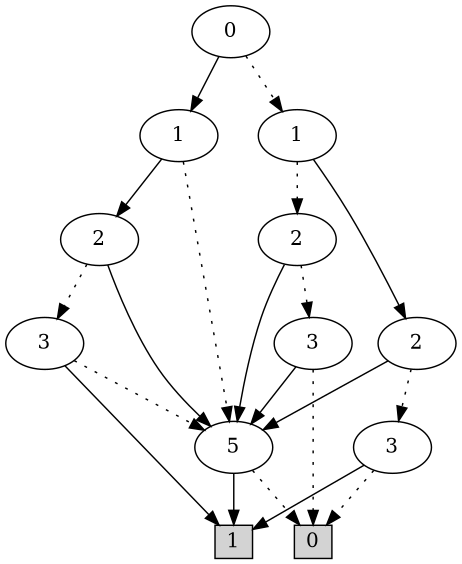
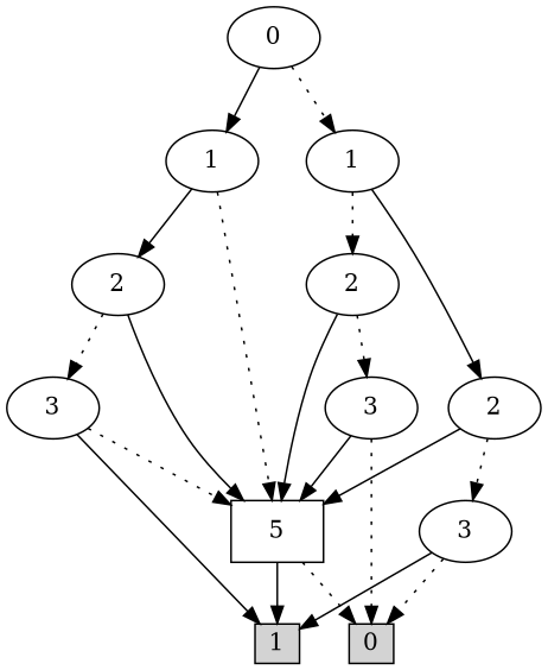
  digraph {
    edge [style=dotted]
    n1 [height=0.3 label=0 shape=box style=filled width=0.3]
    n2 [height=0.3 label=1 shape=box style=filled width=0.3]
    n3 [label=0]
    n4 [label=1]
    n5 [label=1]
    n6 [label=2]
    n7 [label=2]
-   n8 [label=5]
+   n8 [label=5 shape=box]
    n9 [label=2]
    n10 [label=3]
    n11 [label=3]
    n12 [label=3]
    n3 -> n4
    n3 -> n5 [style=filled]
    n4 -> n6
    n4 -> n7 [style=filled]
    n5 -> n8
    n5 -> n9 [style=filled]
    n6 -> n8 [style=filled]
    n6 -> n10
    n7 -> n8 [style=filled]
    n7 -> n11
    n8 -> n1
    n8 -> n2 [style=filled]
    n9 -> n8 [style=filled]
    n9 -> n12
    n10 -> n1
    n10 -> n8 [style=filled]
    n11 -> n1
    n11 -> n2 [style=filled]
    n12 -> n2 [style=filled]
    n12 -> n8
  }
